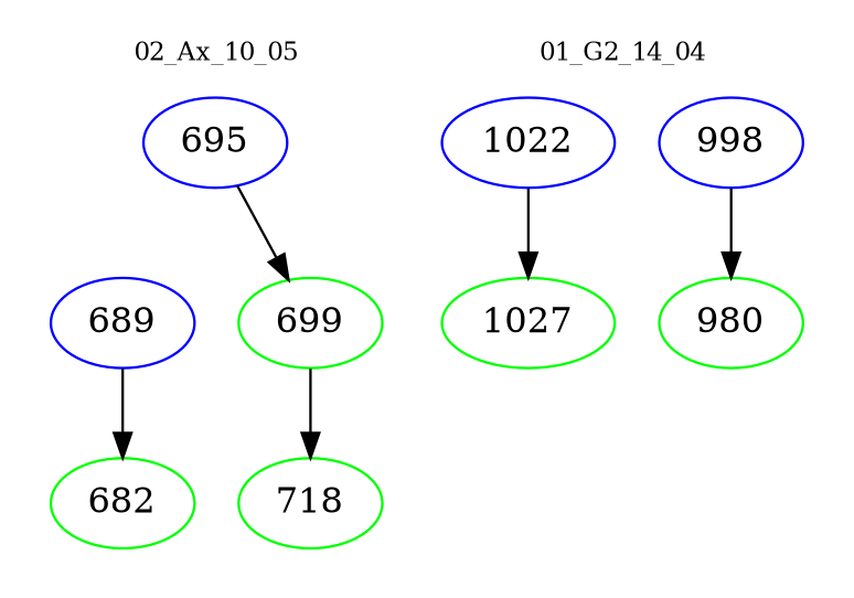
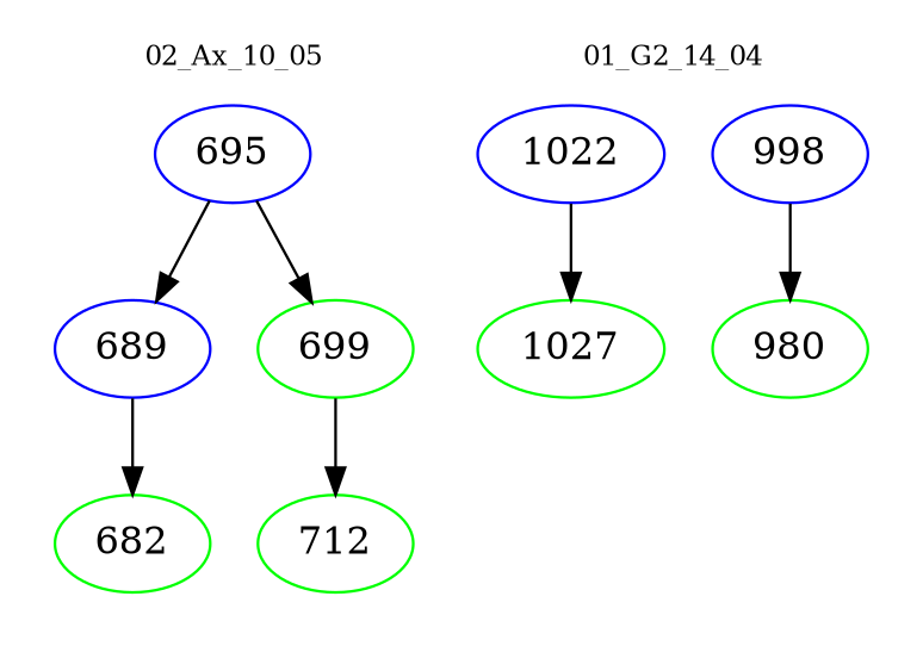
  digraph {
    node [color=green]
    edge [color=black]
    n1 [color=blue label=695]
    n2 [color=blue label=689]
    n3 [label=699]
    n4 [label=682]
-   n5 [label=718]
+   n5 [label=712]
    n6 [color=blue label=998]
    n7 [color=blue label=1022]
    n8 [label=980]
    n9 [label=1027]
    subgraph cluster_1 {
      color=white
      fontsize=10
      label="02_Ax_10_05"
      n1
      n2
      n3
      n4
      n5
    }
    subgraph cluster_2 {
      color=white
      fontsize=10
      label="01_G2_14_04"
      n6
      n7
      n8
      n9
    }
+   n1 -> n2
    n1 -> n3
    n2 -> n4
    n3 -> n5
    n6 -> n8
    n7 -> n9
  }
